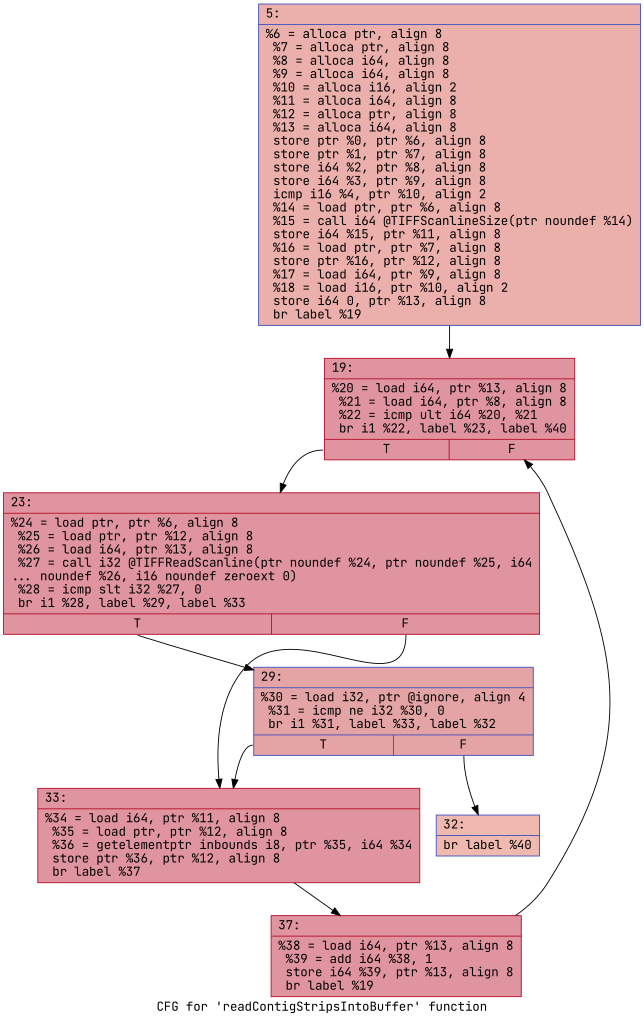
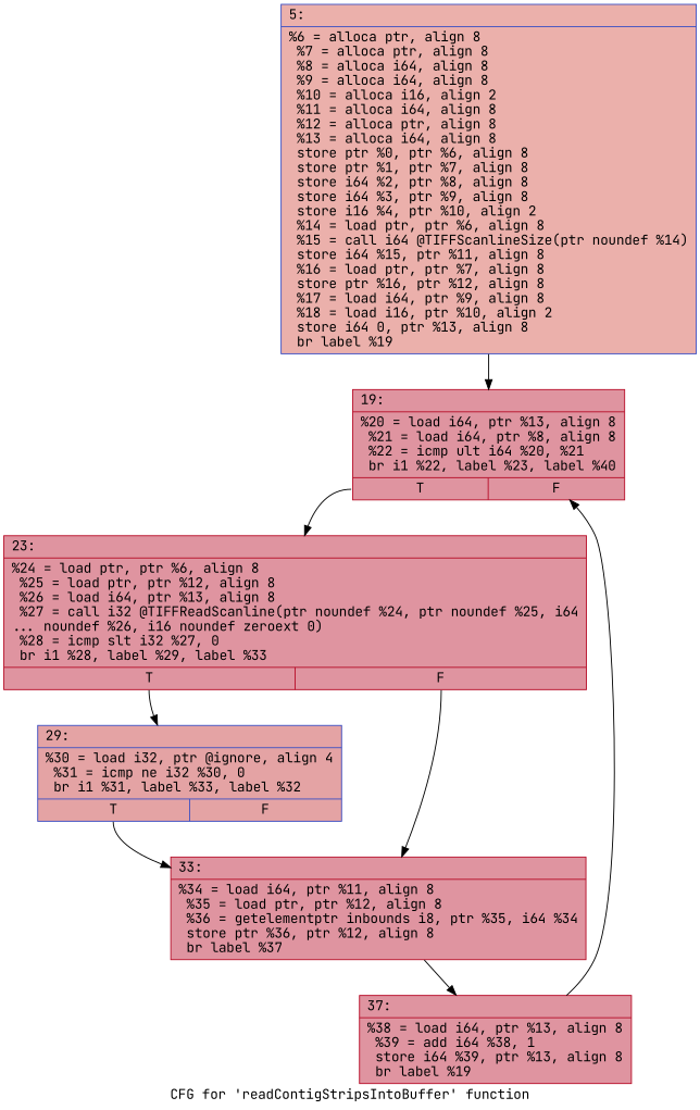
  digraph {
    fontname="JetBrains Mono"
    label="CFG for 'readContigStripsIntoBuffer' function"
    node [color="#b70d28ff" fillcolor="#b70d2870" fontname="JetBrains Mono" shape=record style=filled]
    edge [fontname="JetBrains Mono"]
-   n1 [color="#3d50c3ff" fillcolor="#d24b4070" label="{5:\l|  %6 = alloca ptr, align 8\l  %7 = alloca ptr, align 8\l  %8 = alloca i64, align 8\l  %9 = alloca i64, align 8\l  %10 = alloca i16, align 2\l  %11 = alloca i64, align 8\l  %12 = alloca ptr, align 8\l  %13 = alloca i64, align 8\l  store ptr %0, ptr %6, align 8\l  store ptr %1, ptr %7, align 8\l  store i64 %2, ptr %8, align 8\l  store i64 %3, ptr %9, align 8\l  icmp i16 %4, ptr %10, align 2\l  %14 = load ptr, ptr %6, align 8\l  %15 = call i64 @TIFFScanlineSize(ptr noundef %14)\l  store i64 %15, ptr %11, align 8\l  %16 = load ptr, ptr %7, align 8\l  store ptr %16, ptr %12, align 8\l  %17 = load i64, ptr %9, align 8\l  %18 = load i16, ptr %10, align 2\l  store i64 0, ptr %13, align 8\l  br label %19\l}"]
+   n1 [color="#3d50c3ff" fillcolor="#d24b4070" label="{5:\l|  %6 = alloca ptr, align 8\l  %7 = alloca ptr, align 8\l  %8 = alloca i64, align 8\l  %9 = alloca i64, align 8\l  %10 = alloca i16, align 2\l  %11 = alloca i64, align 8\l  %12 = alloca ptr, align 8\l  %13 = alloca i64, align 8\l  store ptr %0, ptr %6, align 8\l  store ptr %1, ptr %7, align 8\l  store i64 %2, ptr %8, align 8\l  store i64 %3, ptr %9, align 8\l  store i16 %4, ptr %10, align 2\l  %14 = load ptr, ptr %6, align 8\l  %15 = call i64 @TIFFScanlineSize(ptr noundef %14)\l  store i64 %15, ptr %11, align 8\l  %16 = load ptr, ptr %7, align 8\l  store ptr %16, ptr %12, align 8\l  %17 = load i64, ptr %9, align 8\l  %18 = load i16, ptr %10, align 2\l  store i64 0, ptr %13, align 8\l  br label %19\l}"]
    n2 [label="{19:\l|  %20 = load i64, ptr %13, align 8\l  %21 = load i64, ptr %8, align 8\l  %22 = icmp ult i64 %20, %21\l  br i1 %22, label %23, label %40\l|{<s0>T|<s1>F}}"]
    n3 [label="{23:\l|  %24 = load ptr, ptr %6, align 8\l  %25 = load ptr, ptr %12, align 8\l  %26 = load i64, ptr %13, align 8\l  %27 = call i32 @TIFFReadScanline(ptr noundef %24, ptr noundef %25, i64\l... noundef %26, i16 noundef zeroext 0)\l  %28 = icmp slt i32 %27, 0\l  br i1 %28, label %29, label %33\l|{<s0>T|<s1>F}}"]
    n4 [color="#3d50c3ff" fillcolor="#c32e3170" label="{29:\l|  %30 = load i32, ptr @ignore, align 4\l  %31 = icmp ne i32 %30, 0\l  br i1 %31, label %33, label %32\l|{<s0>T|<s1>F}}"]
    n5 [label="{33:\l|  %34 = load i64, ptr %11, align 8\l  %35 = load ptr, ptr %12, align 8\l  %36 = getelementptr inbounds i8, ptr %35, i64 %34\l  store ptr %36, ptr %12, align 8\l  br label %37\l}"]
-   n6 [color="#3d50c3ff" fillcolor="#de614d70" label="{32:\l|  br label %40\l}"]
    n7 [label="{37:\l|  %38 = load i64, ptr %13, align 8\l  %39 = add i64 %38, 1\l  store i64 %39, ptr %13, align 8\l  br label %19\l}"]
    n1 -> n2
    n2 -> n3 [tailport=s0]
    n3 -> n4 [tailport=s0]
    n3 -> n5 [tailport=s1]
    n4 -> n5 [tailport=s0]
-   n4 -> n6 [tailport=s1]
    n5 -> n7
    n7 -> n2
  }
